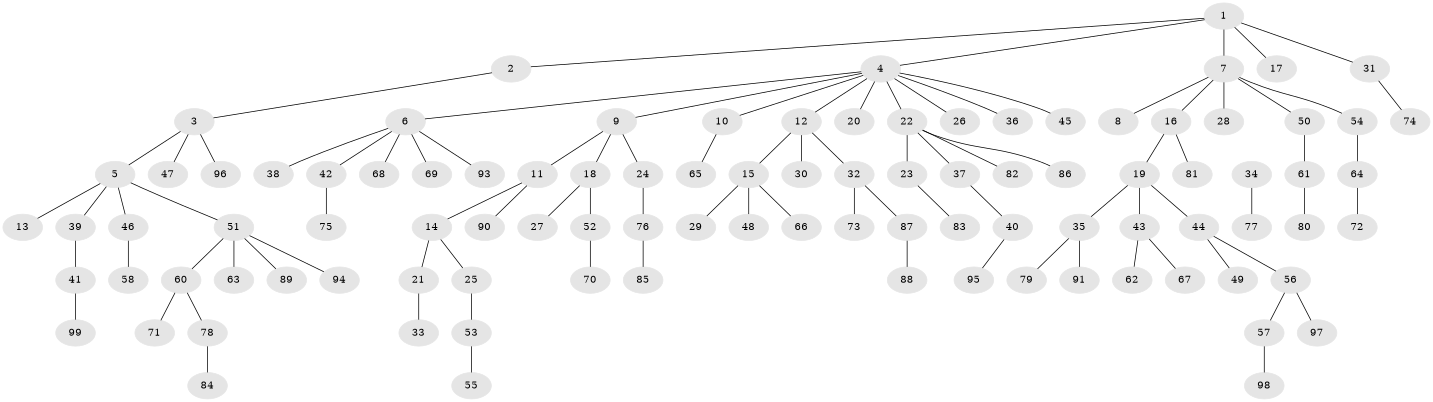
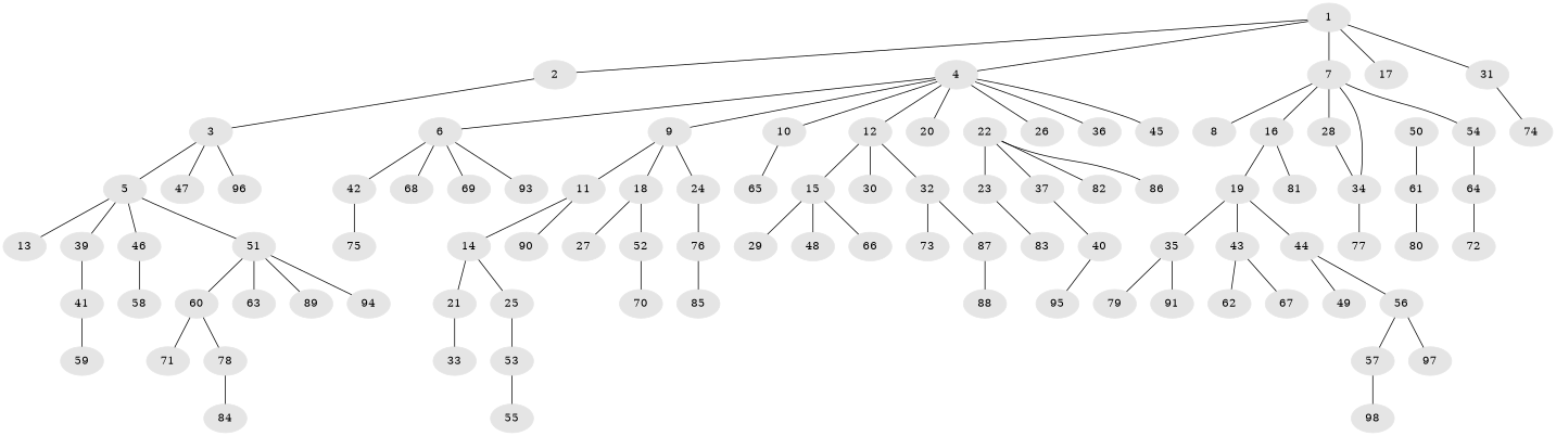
  graph {
    node [color=gray90 style=filled]
    1
    2
    4
    7
    17
    31
    3
    6
    9
    10
    12
    20
    22
    26
    36
    45
    8
    16
    28
    50
    54
    74
    5
    47
    96
    13
    39
    46
    51
-   38
    42
    68
    69
    93
    11
    18
    24
    65
    15
    30
    32
    23
    37
    82
    86
    41
    58
    60
    63
    89
    94
    75
    19
    81
    34
    61
    64
    14
    90
    27
    52
    76
    21
    25
    29
    48
    66
    73
    87
    33
    53
    35
    43
    44
    70
    79
    91
    62
    67
    49
    56
    83
    40
    85
    55
    77
    88
    95
-   59 [label=99]
+   59
    57
    97
    80
    71
    78
    72
    n96 [label=98]
    84
    1 -- 2
    1 -- 4
    1 -- 7
    1 -- 17
    1 -- 31
    2 -- 3
    4 -- 6
    4 -- 9
    4 -- 10
    4 -- 12
    4 -- 20
-   4 -- 22
    4 -- 26
    4 -- 36
    4 -- 45
    7 -- 8
    7 -- 16
    7 -- 28
-   7 -- 50
+   7 -- 34
    7 -- 54
    31 -- 74
    3 -- 5
    3 -- 47
    3 -- 96
-   6 -- 38
    6 -- 42
    6 -- 68
    6 -- 69
    6 -- 93
    9 -- 11
    9 -- 18
    9 -- 24
    10 -- 65
    12 -- 15
    12 -- 30
    12 -- 32
    22 -- 23
    22 -- 37
    22 -- 82
    22 -- 86
    16 -- 19
    16 -- 81
+   28 -- 34
    50 -- 61
    54 -- 64
    5 -- 13
    5 -- 39
    5 -- 46
    5 -- 51
    39 -- 41
    46 -- 58
    51 -- 60
    51 -- 63
    51 -- 89
    51 -- 94
    42 -- 75
    11 -- 14
    11 -- 90
    18 -- 27
    18 -- 52
    24 -- 76
    15 -- 29
    15 -- 48
    15 -- 66
    32 -- 73
    32 -- 87
    23 -- 83
    37 -- 40
    41 -- 59
    60 -- 71
    60 -- 78
    19 -- 35
    19 -- 43
    19 -- 44
    34 -- 77
    61 -- 80
    64 -- 72
    14 -- 21
    14 -- 25
    52 -- 70
    76 -- 85
    21 -- 33
    25 -- 53
    87 -- 88
    53 -- 55
    35 -- 79
    35 -- 91
    43 -- 62
    43 -- 67
    44 -- 49
    44 -- 56
    56 -- 57
    56 -- 97
    40 -- 95
    57 -- n96
    78 -- 84
  }
